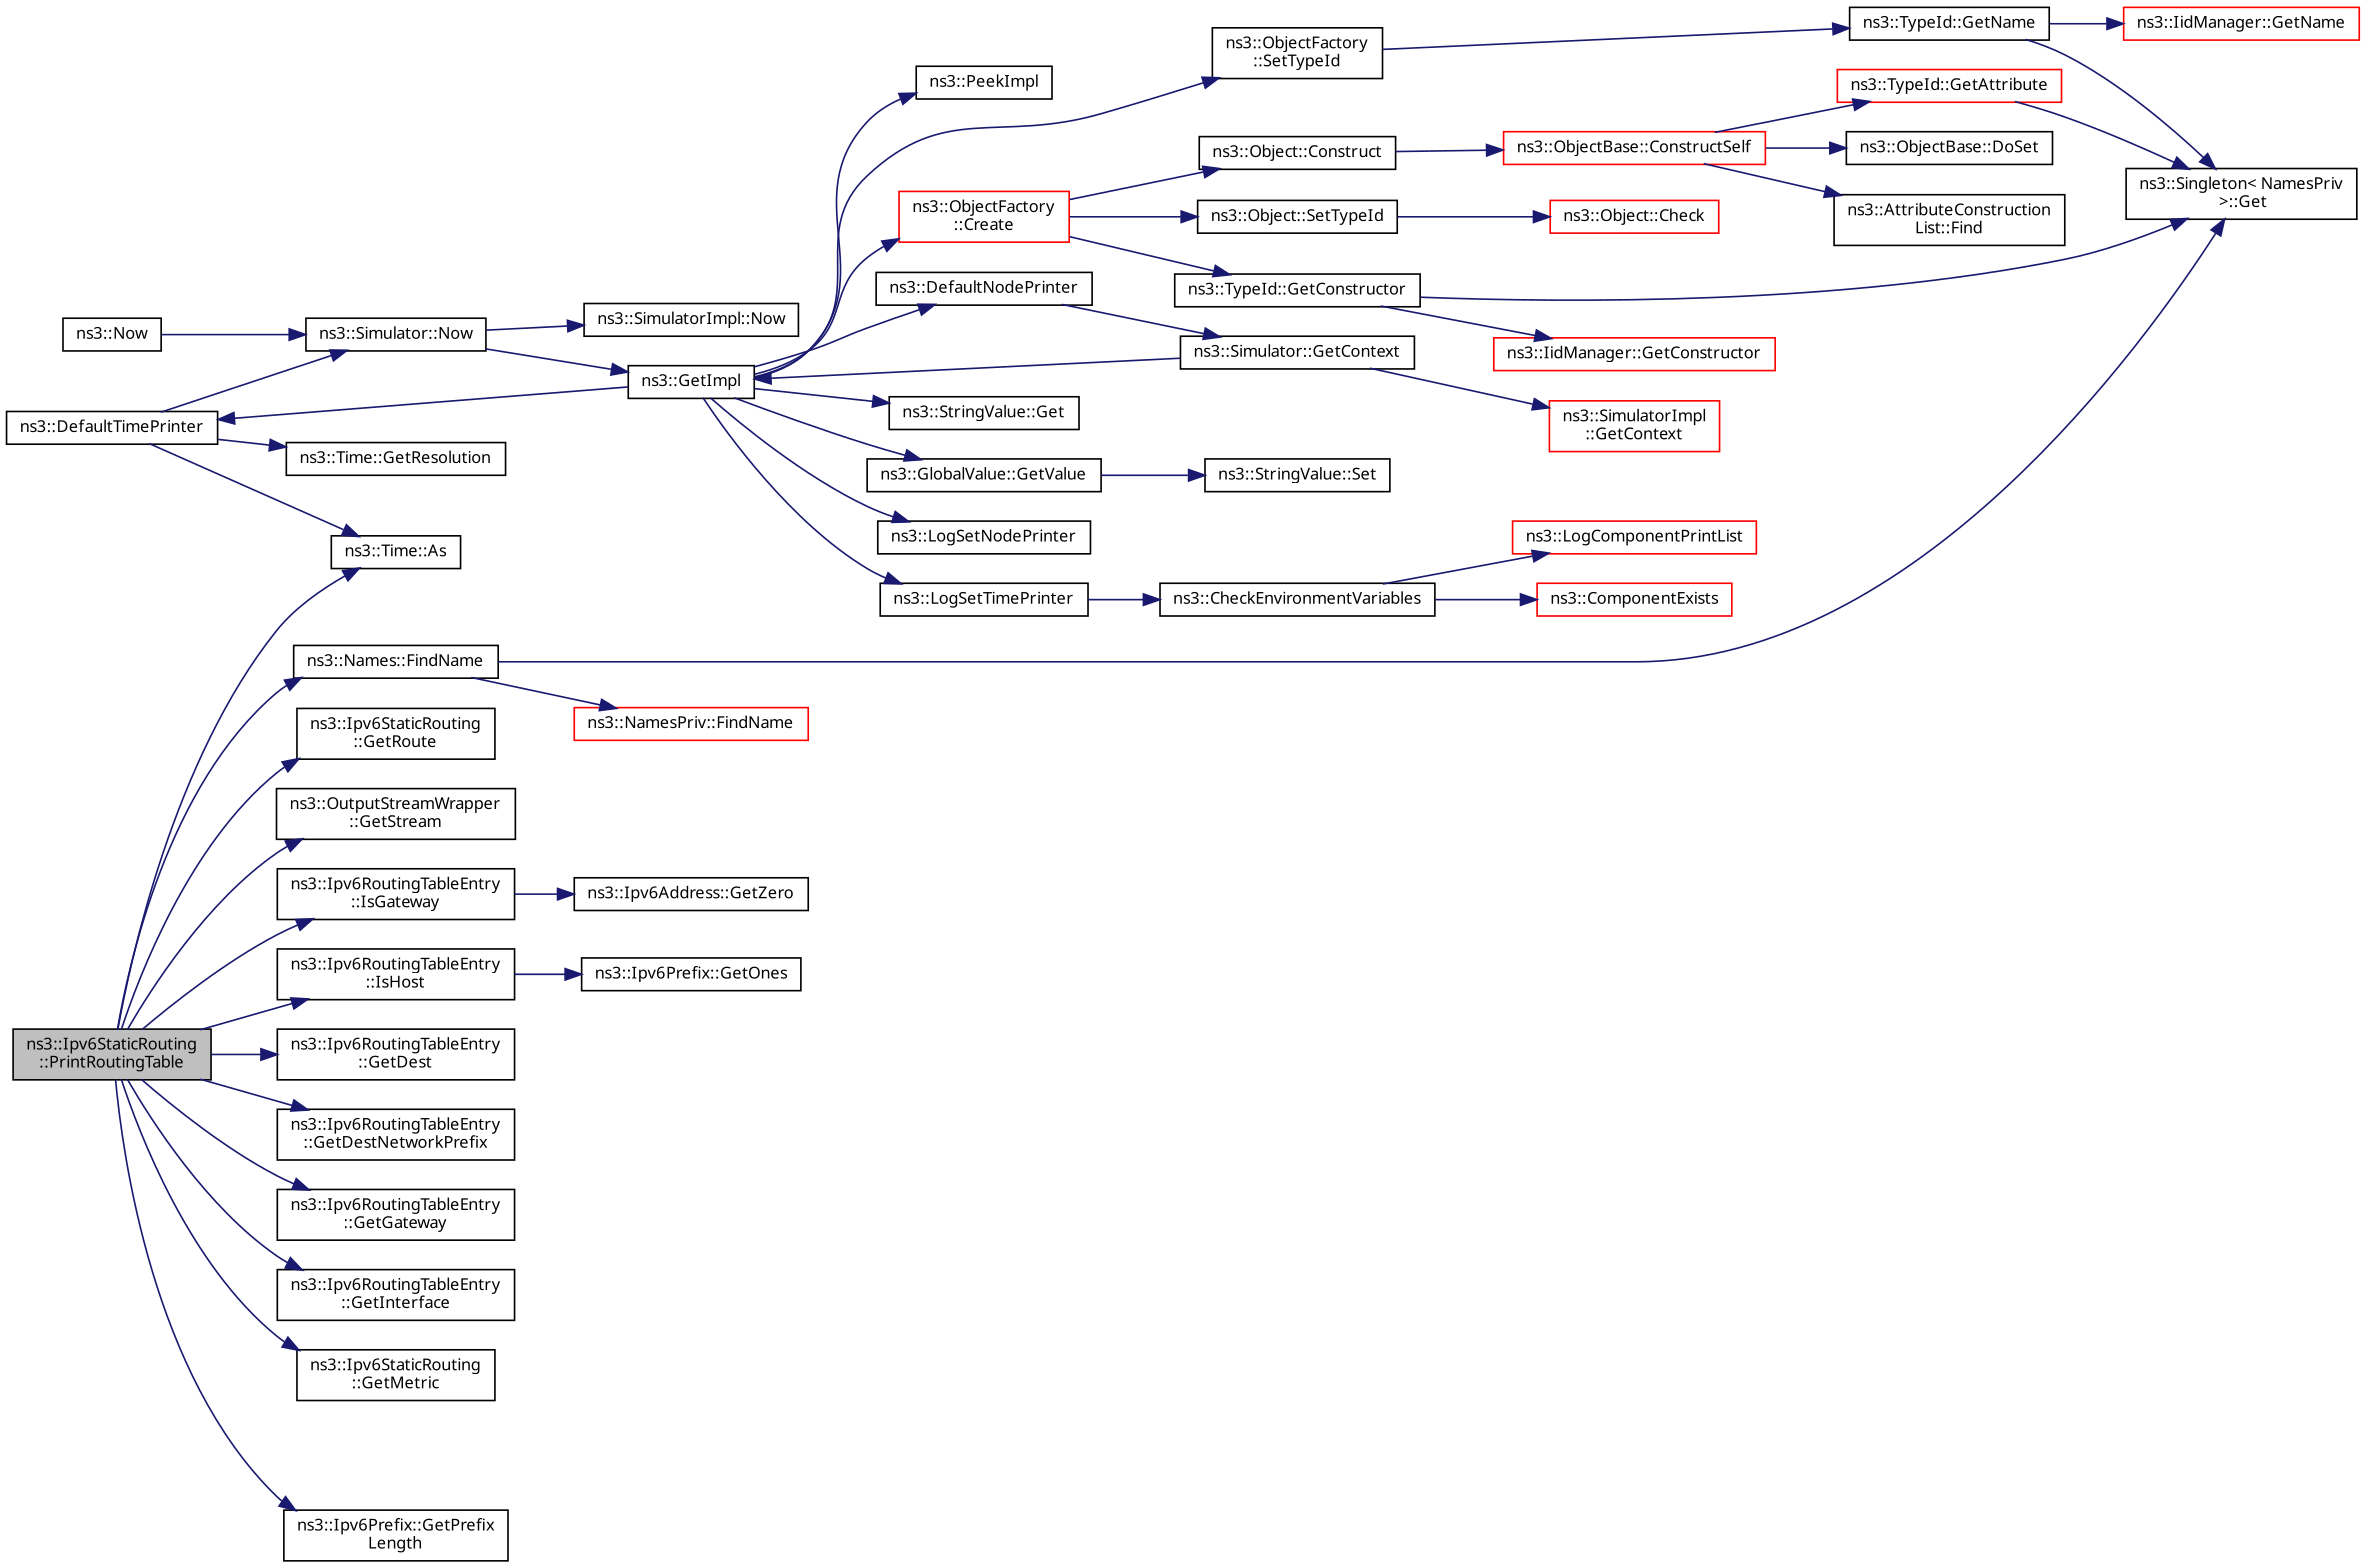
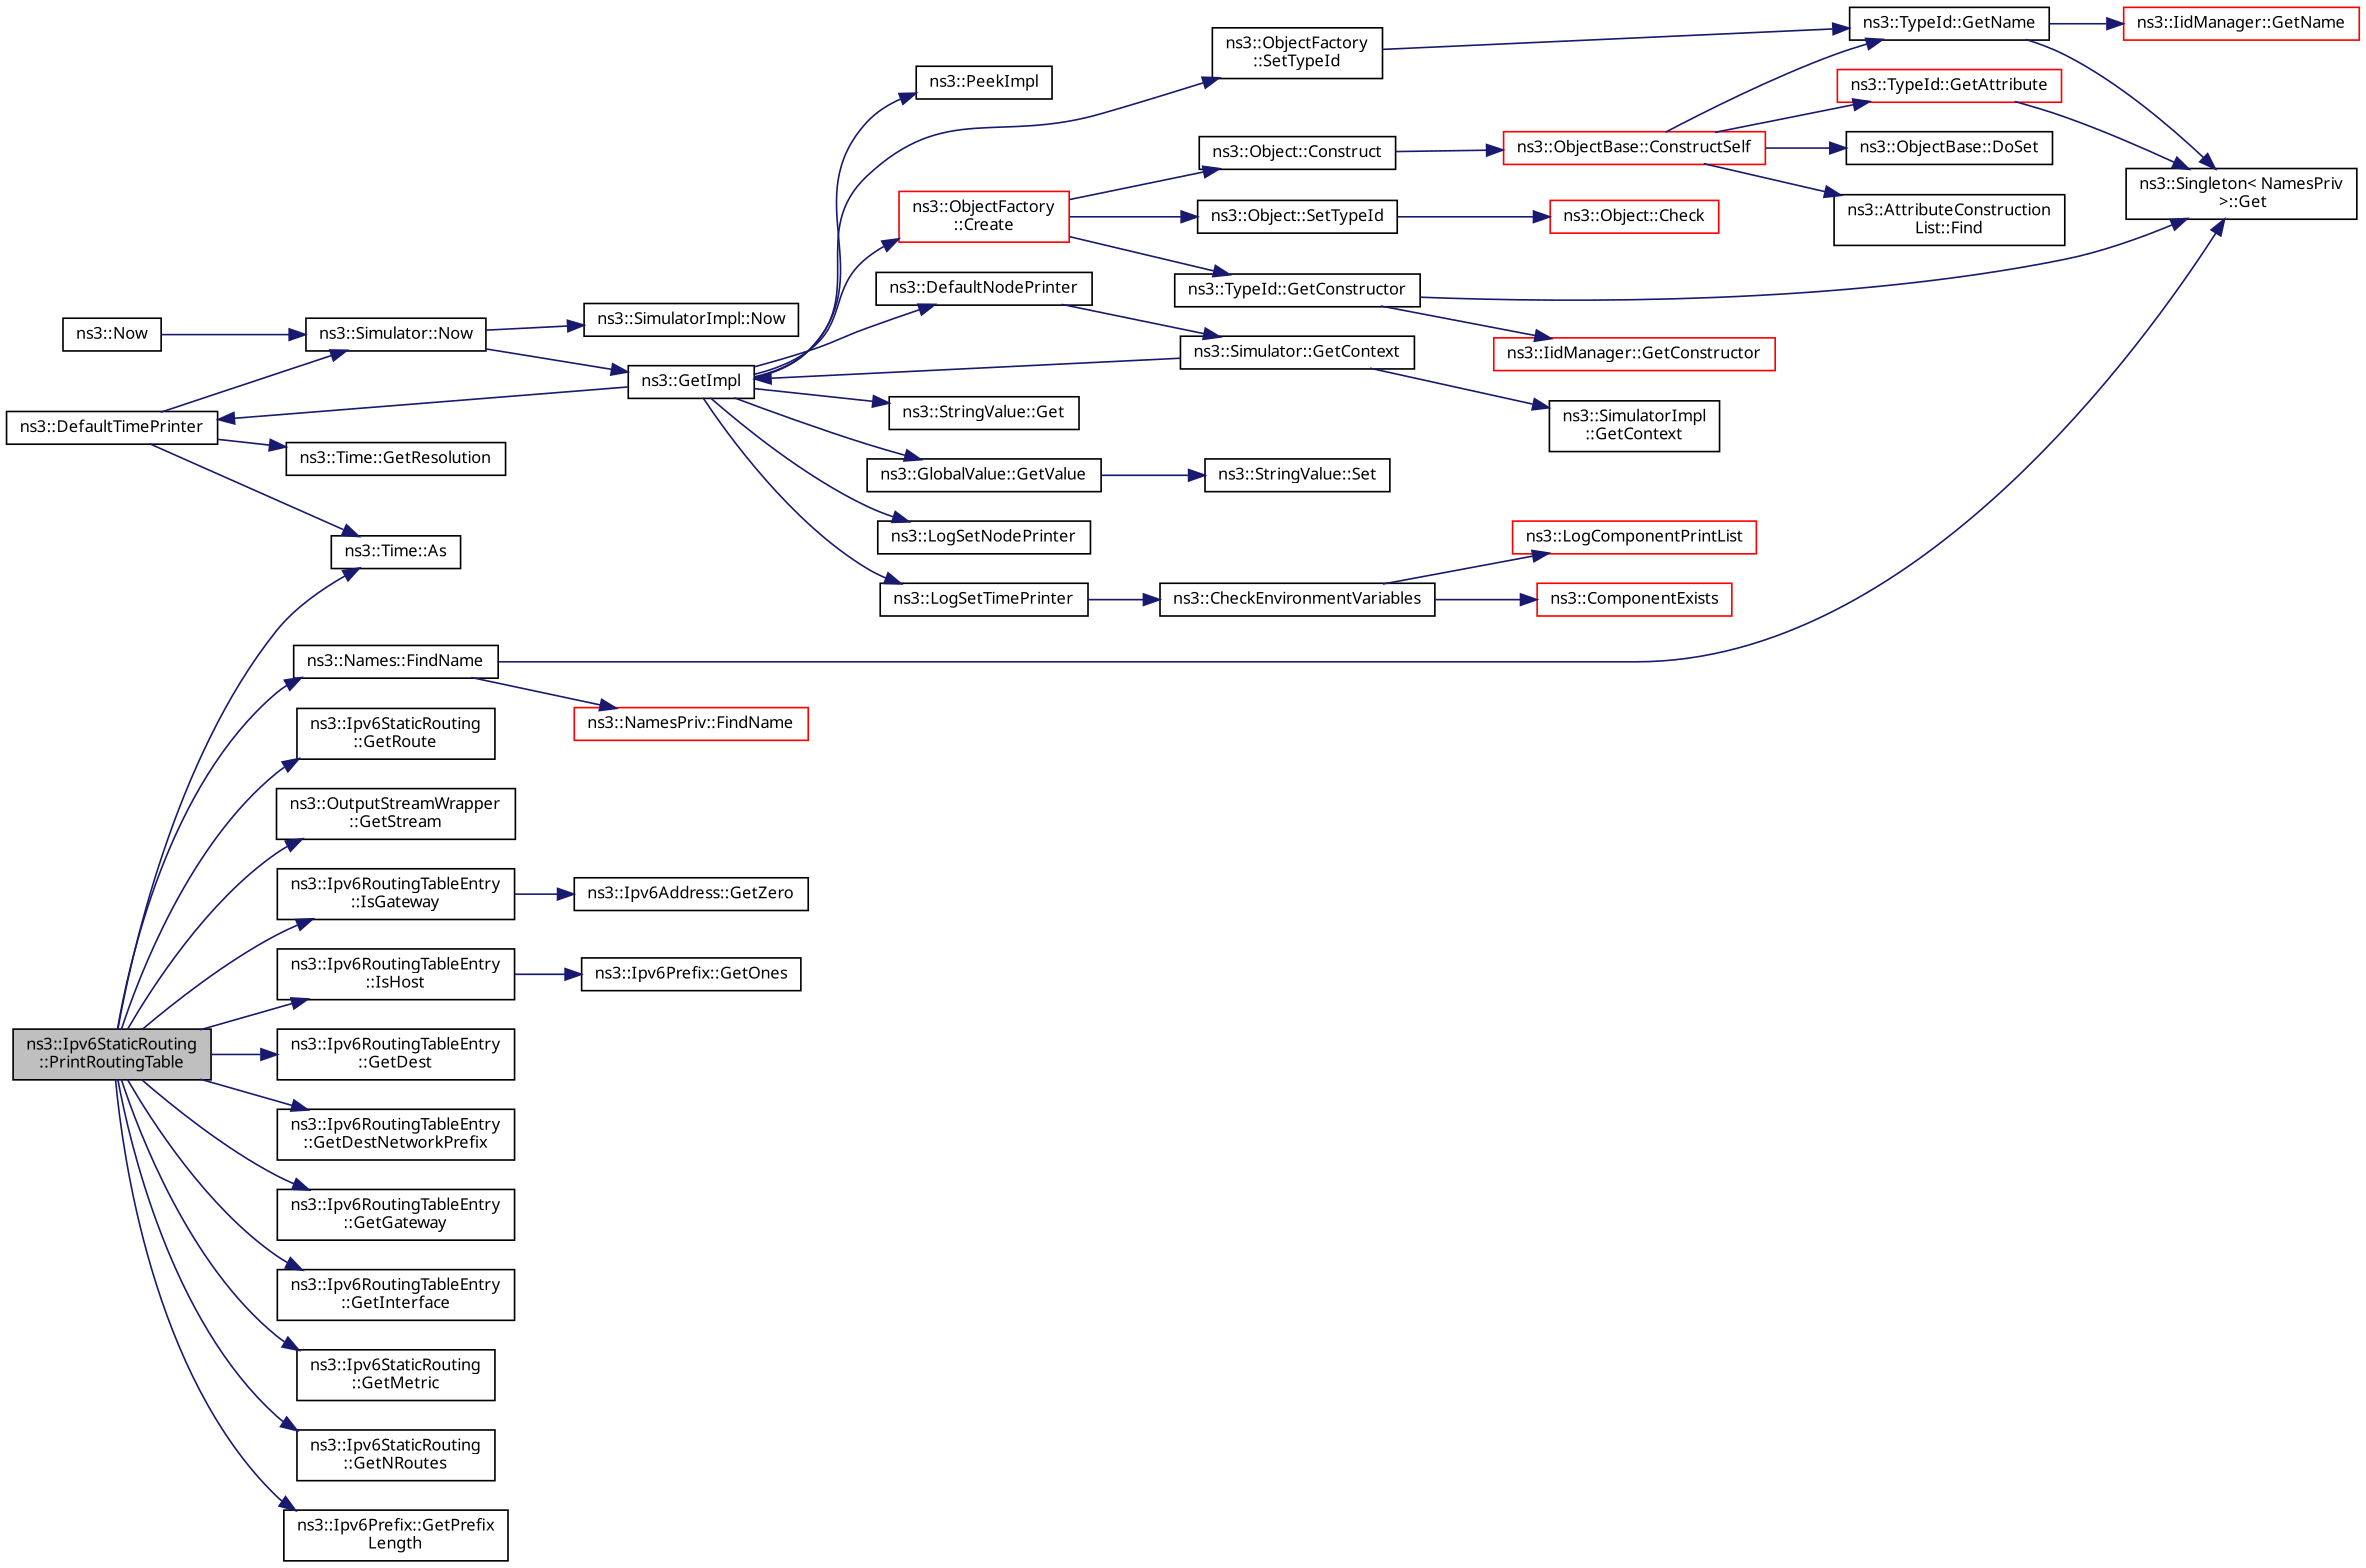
  digraph {
    fontname="Noto Sans"
    rankdir=LR
    node [color=black fillcolor=white fontname="Noto Sans" fontsize=10 shape=record style=filled]
    edge [color=midnightblue fontname="Noto Sans" fontsize=10 labelfontname=Helvetica labelfontsize=10 style=solid]
    n1 [fillcolor=grey75 fontcolor=black height=0.2 label="ns3::Ipv6StaticRouting\l::PrintRoutingTable" width=0.4]
    n2 [height=0.2 label="ns3::Time::As" width=0.4]
    n3 [height=0.2 label="ns3::Names::FindName" width=0.4]
    n4 [height=0.2 label="ns3::Ipv6RoutingTableEntry\l::GetDest" width=0.4]
    n5 [height=0.2 label="ns3::Ipv6RoutingTableEntry\l::GetDestNetworkPrefix" width=0.4]
    n6 [height=0.2 label="ns3::Ipv6RoutingTableEntry\l::GetGateway" width=0.4]
    n7 [height=0.2 label="ns3::Ipv6RoutingTableEntry\l::GetInterface" width=0.4]
    n8 [height=0.2 label="ns3::Ipv6StaticRouting\l::GetMetric" width=0.4]
+   n9 [height=0.2 label="ns3::Ipv6StaticRouting\l::GetNRoutes" width=0.4]
    n10 [height=0.2 label="ns3::Ipv6Prefix::GetPrefix\lLength" width=0.4]
    n11 [height=0.2 label="ns3::Ipv6StaticRouting\l::GetRoute" width=0.4]
    n12 [height=0.2 label="ns3::OutputStreamWrapper\l::GetStream" width=0.4]
    n13 [height=0.2 label="ns3::Ipv6RoutingTableEntry\l::IsGateway" width=0.4]
    n14 [height=0.2 label="ns3::Ipv6RoutingTableEntry\l::IsHost" width=0.4]
    n15 [color=red height=0.2 label="ns3::NamesPriv::FindName" width=0.4]
    n16 [height=0.2 label="ns3::Singleton\< NamesPriv\l \>::Get" width=0.4]
    n17 [height=0.2 label="ns3::Ipv6Address::GetZero" width=0.4]
    n18 [height=0.2 label="ns3::Ipv6Prefix::GetOnes" width=0.4]
    n19 [height=0.2 label="ns3::Now" width=0.4]
    n20 [height=0.2 label="ns3::Simulator::Now" width=0.4]
    n21 [height=0.2 label="ns3::GetImpl" width=0.4]
    n22 [height=0.2 label="ns3::SimulatorImpl::Now" width=0.4]
    n23 [color=red height=0.2 label="ns3::ObjectFactory\l::Create" width=0.4]
    n24 [height=0.2 label="ns3::DefaultNodePrinter" width=0.4]
    n25 [height=0.2 label="ns3::DefaultTimePrinter" width=0.4]
    n26 [height=0.2 label="ns3::StringValue::Get" width=0.4]
    n27 [height=0.2 label="ns3::GlobalValue::GetValue" width=0.4]
    n28 [height=0.2 label="ns3::LogSetNodePrinter" width=0.4]
    n29 [height=0.2 label="ns3::LogSetTimePrinter" width=0.4]
    n30 [height=0.2 label="ns3::PeekImpl" width=0.4]
    n31 [height=0.2 label="ns3::ObjectFactory\l::SetTypeId" width=0.4]
    n32 [height=0.2 label="ns3::Object::Construct" width=0.4]
    n33 [height=0.2 label="ns3::TypeId::GetConstructor" width=0.4]
    n34 [height=0.2 label="ns3::Object::SetTypeId" width=0.4]
    n35 [height=0.2 label="ns3::Simulator::GetContext" width=0.4]
    n36 [height=0.2 label="ns3::Time::GetResolution" width=0.4]
    n37 [height=0.2 label="ns3::StringValue::Set" width=0.4]
    n38 [height=0.2 label="ns3::CheckEnvironmentVariables" width=0.4]
    n39 [height=0.2 label="ns3::TypeId::GetName" width=0.4]
    n40 [color=red height=0.2 label="ns3::ObjectBase::ConstructSelf" width=0.4]
    n41 [color=red height=0.2 label="ns3::IidManager::GetConstructor" width=0.4]
    n42 [color=red height=0.2 label="ns3::Object::Check" width=0.4]
    n43 [height=0.2 label="ns3::ObjectBase::DoSet" width=0.4]
    n44 [height=0.2 label="ns3::AttributeConstruction\lList::Find" width=0.4]
    n45 [color=red height=0.2 label="ns3::TypeId::GetAttribute" width=0.4]
    n46 [color=red height=0.2 label="ns3::IidManager::GetName" width=0.4]
-   n47 [color=red height=0.2 label="ns3::SimulatorImpl\l::GetContext" width=0.4]
+   n47 [height=0.2 label="ns3::SimulatorImpl\l::GetContext" width=0.4]
    n48 [color=red height=0.2 label="ns3::ComponentExists" width=0.4]
    n49 [color=red height=0.2 label="ns3::LogComponentPrintList" width=0.4]
    n1 -> n2
    n1 -> n3
    n1 -> n4
    n1 -> n5
    n1 -> n6
    n1 -> n7
    n1 -> n8
+   n1 -> n9
    n1 -> n10
    n1 -> n11
    n1 -> n12
    n1 -> n13
    n1 -> n14
    n3 -> n15
    n3 -> n16
    n13 -> n17
    n14 -> n18
    n19 -> n20
    n20 -> n21
    n20 -> n22
    n21 -> n23
    n21 -> n24
    n21 -> n25
    n21 -> n26
    n21 -> n27
    n21 -> n28
    n21 -> n29
    n21 -> n30
    n21 -> n31
    n23 -> n32
    n23 -> n33
    n23 -> n34
    n24 -> n35
    n25 -> n2
    n25 -> n20
    n25 -> n36
    n27 -> n37
    n29 -> n38
    n31 -> n39
    n32 -> n40
    n33 -> n16
    n33 -> n41
    n34 -> n42
    n35 -> n21
    n35 -> n47
    n38 -> n48
    n38 -> n49
    n39 -> n16
    n39 -> n46
+   n40 -> n39
    n40 -> n43
    n40 -> n44
    n40 -> n45
    n45 -> n16
  }
